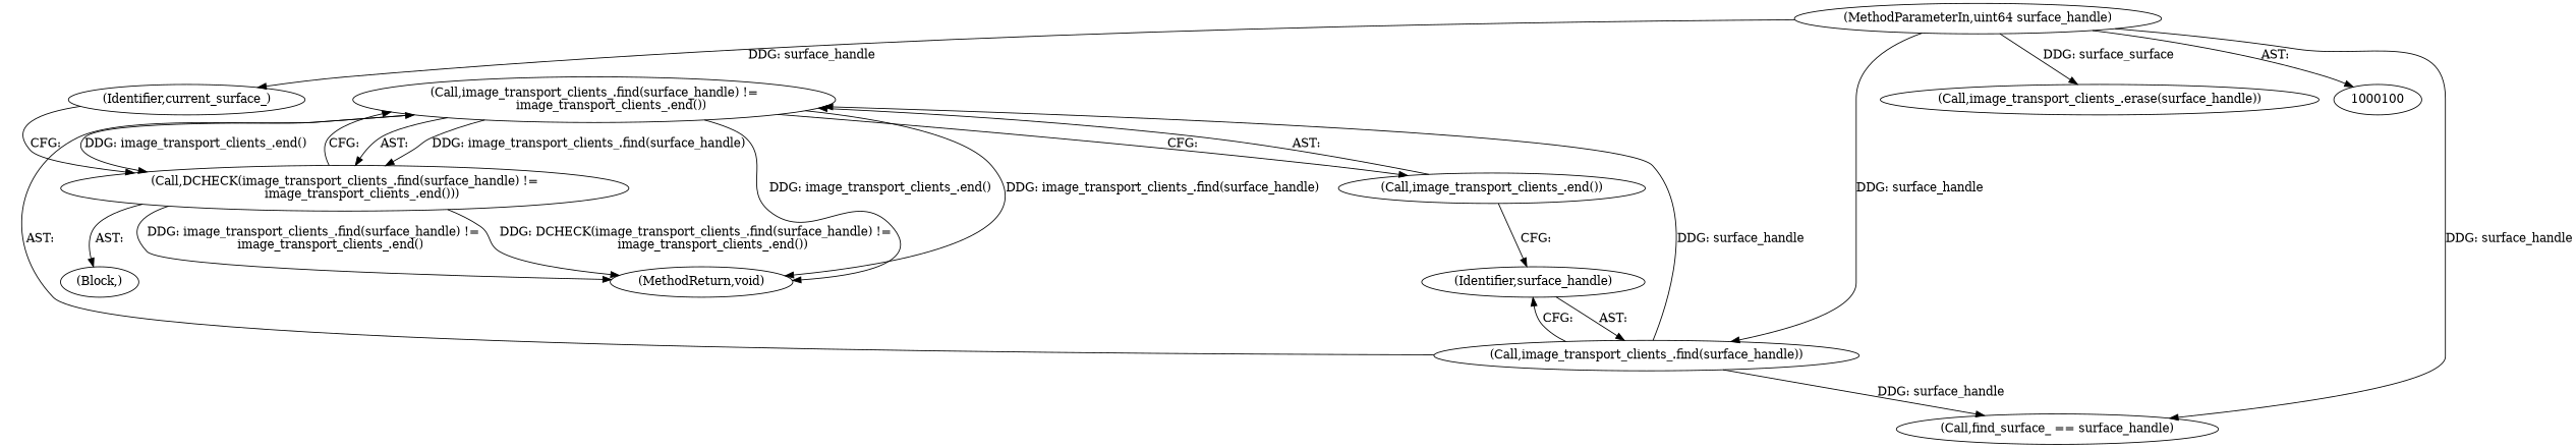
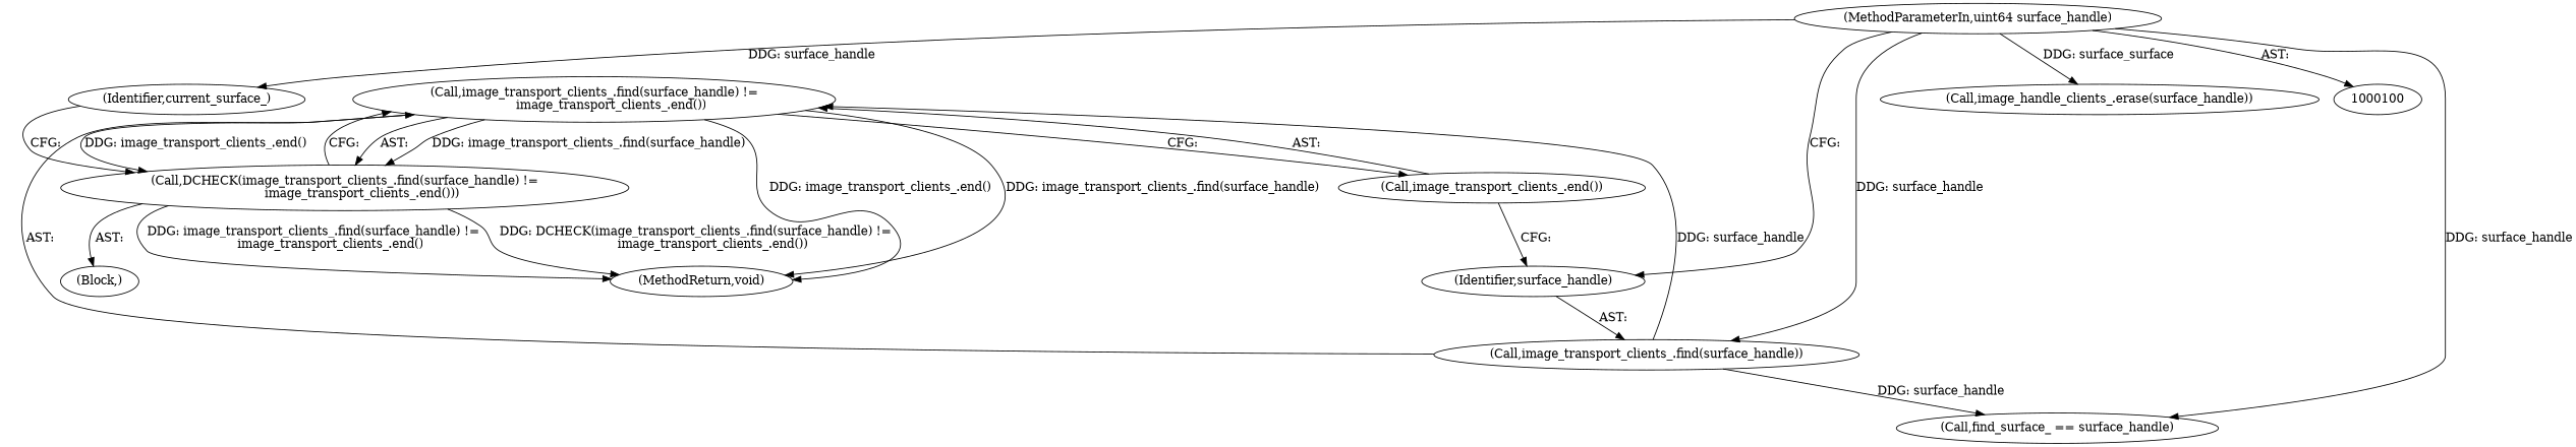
  digraph {
    n1 [label="(Call,image_transport_clients_.find(surface_handle) !=\n         image_transport_clients_.end())"]
    n2 [label="(Call,DCHECK(image_transport_clients_.find(surface_handle) !=\n         image_transport_clients_.end()))"]
    n3 [label="(Call,image_transport_clients_.end())"]
    n4 [label="(MethodReturn,void)"]
    n5 [label="(Block,)"]
    n6 [label="(Identifier,surface_handle)"]
    n7 [label="(Call,image_transport_clients_.find(surface_handle))"]
    n8 [label="(Call,find_surface_ == surface_handle)"]
    n9 [label="(MethodParameterIn,uint64 surface_handle)"]
-   n10 [label="(Call,image_transport_clients_.erase(surface_handle))"]
+   n10 [label="(Call,image_handle_clients_.erase(surface_handle))"]
    1000100
    n12 [label="(Identifier,current_surface_)"]
    n1 -> n2 [label="AST: "]
    n1 -> n2 [label="DDG: image_transport_clients_.find(surface_handle)"]
    n1 -> n2 [label="DDG: image_transport_clients_.end()"]
    n1 -> n3 [label="CFG: "]
    n1 -> n4 [label="DDG: image_transport_clients_.end()"]
    n1 -> n4 [label="DDG: image_transport_clients_.find(surface_handle)"]
    n2 -> n1 [label="CFG: "]
    n2 -> n4 [label="DDG: image_transport_clients_.find(surface_handle) !=\n         image_transport_clients_.end()"]
    n2 -> n4 [label="DDG: DCHECK(image_transport_clients_.find(surface_handle) !=\n         image_transport_clients_.end())"]
    n2 -> n5 [label="AST: "]
    n3 -> n1 [label="AST: "]
    n3 -> n6 [label="CFG: "]
    n6 -> n7 [label="AST: "]
    n7 -> n1 [label="AST: "]
    n7 -> n1 [label="DDG: surface_handle"]
-   n7 -> n6 [label="CFG: "]
+   n9 -> n6 [label="CFG: "]
    n7 -> n8 [label="DDG: surface_handle"]
    n9 -> n7 [label="DDG: surface_handle"]
    n9 -> n8 [label="DDG: surface_handle"]
    n9 -> n10 [label="DDG: surface_surface"]
    n9 -> 1000100 [label="AST: "]
    n9 -> n12 [label="DDG: surface_handle"]
    n12 -> n2 [label="CFG: "]
  }
